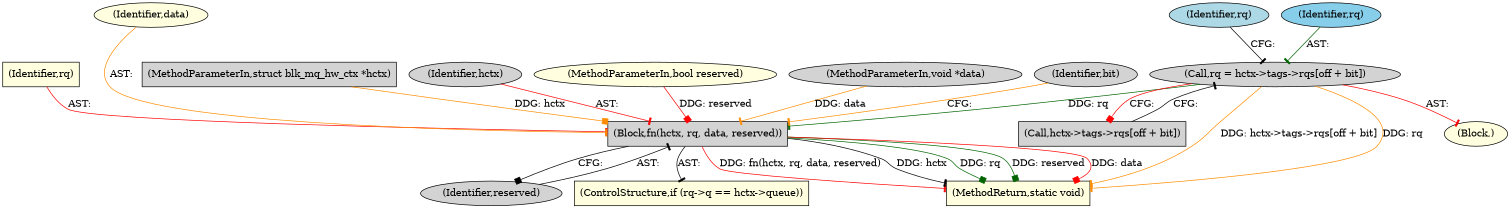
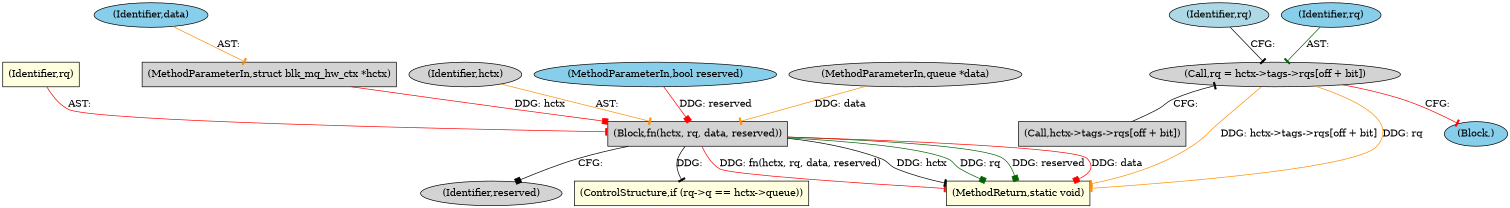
  digraph {
    node [fillcolor=lightgrey shape=ellipse style=filled]
    edge [arrowhead=tee color=darkorange]
    n1 [label="(Call,rq = hctx->tags->rqs[off + bit])"]
    n2 [label="(Block,fn(hctx, rq, data, reserved))" shape=box]
    n3 [label="(Call,hctx->tags->rqs[off + bit])" shape=box]
    n4 [fillcolor=lightyellow label="(MethodReturn,static void)" shape=box]
-   n5 [fillcolor=lightyellow label="(Block,)"]
+   n5 [fillcolor=skyblue label="(Block,)"]
    n6 [label="(Identifier,reserved)"]
    n7 [fillcolor=lightyellow label="(ControlStructure,if (rq->q == hctx->queue))" shape=box]
    n8 [fillcolor=lightyellow label="(Identifier,rq)" shape=box]
    n9 [fillcolor=lightblue label="(Identifier,rq)"]
    n10 [fillcolor=skyblue label="(Identifier,rq)"]
-   n11 [fillcolor=lightyellow label="(Identifier,data)"]
+   n11 [fillcolor=skyblue label="(Identifier,data)"]
    n12 [label="(Identifier,hctx)"]
-   n13 [fillcolor=lightyellow label="(MethodParameterIn,bool reserved)"]
+   n13 [fillcolor=skyblue label="(MethodParameterIn,bool reserved)"]
    n14 [label="(MethodParameterIn,struct blk_mq_hw_ctx *hctx)" shape=box]
-   n15 [label="(MethodParameterIn,void *data)"]
-   n16 [label="(Identifier,bit)"]
-   n1 -> n2 [color=darkgreen label="DDG: rq"]
-   n1 -> n3 [arrowhead=box color=red label="CFG: "]
+   n15 [label="(MethodParameterIn,queue *data)"]
    n1 -> n4 [label="DDG: hctx->tags->rqs[off + bit]"]
    n1 -> n4 [label="DDG: rq"]
-   n1 -> n5 [color=red label="AST: "]
+   n1 -> n5 [color=red label="CFG: "]
    n2 -> n4 [arrowhead=box color=darkgreen label="DDG: reserved"]
    n2 -> n4 [arrowhead=box color=red label="DDG: data"]
    n2 -> n4 [color=red label="DDG: fn(hctx, rq, data, reserved)"]
    n2 -> n4 [color=black label="DDG: hctx"]
    n2 -> n4 [arrowhead=box color=darkgreen label="DDG: rq"]
    n2 -> n6 [arrowhead=box color=black label="CFG: "]
-   n2 -> n7 [color=black label="AST: "]
+   n2 -> n7 [color=black label="DDG: "]
    n3 -> n1 [color=black label="CFG: "]
-   n6 -> n2 [color=black label="AST: "]
    n8 -> n2 [color=red label="AST: "]
    n9 -> n1 [color=black label="CFG: "]
    n10 -> n1 [color=darkgreen label="AST: "]
-   n11 -> n2 [label="AST: "]
-   n12 -> n2 [color=red label="AST: "]
+   n11 -> n14 [label="AST: "]
+   n12 -> n2 [label="AST: "]
    n13 -> n2 [arrowhead=box color=red label="DDG: reserved"]
-   n14 -> n2 [arrowhead=box label="DDG: hctx"]
+   n14 -> n2 [arrowhead=box color=red label="DDG: hctx"]
    n15 -> n2 [label="DDG: data"]
-   n16 -> n2 [label="CFG: "]
  }
